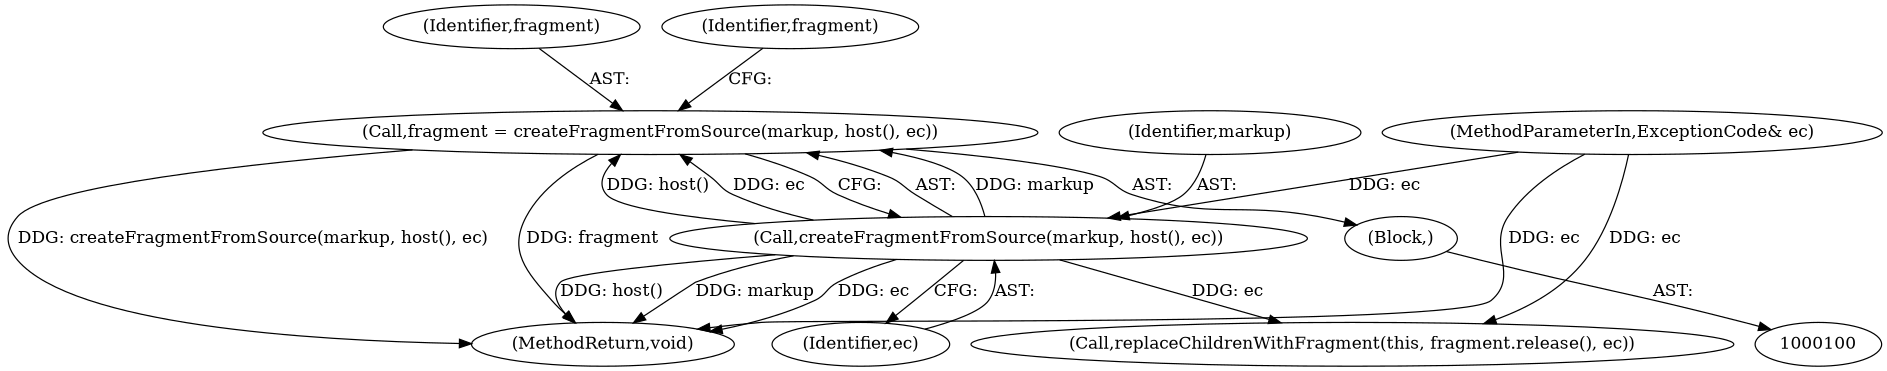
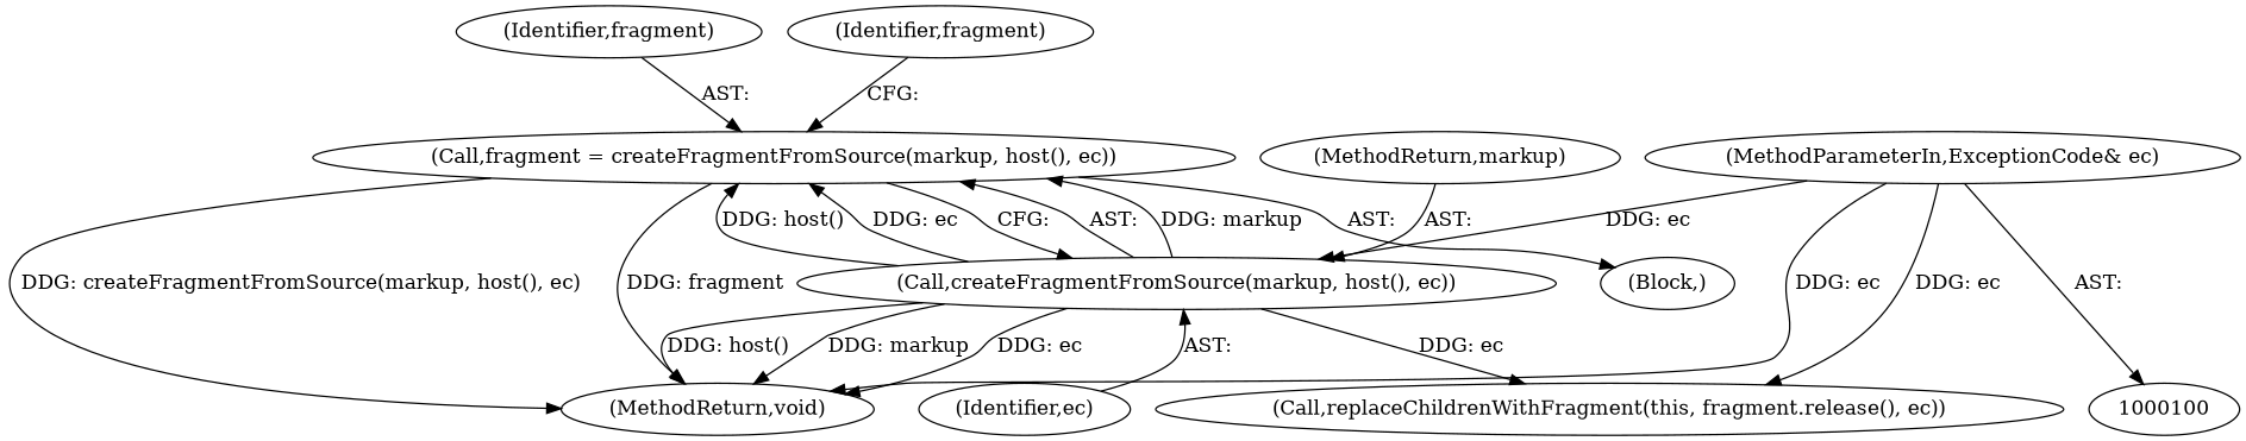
  digraph {
    fontname="DejaVu Serif"
    node [fontname="DejaVu Serif"]
    edge [fontname="DejaVu Serif"]
    n1 [label="(Call,fragment = createFragmentFromSource(markup, host(), ec))"]
    n2 [label="(Call,createFragmentFromSource(markup, host(), ec))"]
    n3 [label="(MethodReturn,void)"]
    n4 [label="(Block,)"]
    n5 [label="(Call,replaceChildrenWithFragment(this, fragment.release(), ec))"]
    n6 [label="(Identifier,ec)"]
    n7 [label="(MethodParameterIn,ExceptionCode& ec)"]
    1000100
    n9 [label="(Identifier,fragment)"]
    n10 [label="(Identifier,fragment)"]
-   n11 [label="(Identifier,markup)"]
+   n11 [label="(MethodReturn,markup)"]
    n1 -> n2 [label="CFG: "]
    n1 -> n3 [label="DDG: createFragmentFromSource(markup, host(), ec)"]
    n1 -> n3 [label="DDG: fragment"]
    n1 -> n4 [label="AST: "]
    n2 -> n1 [label="AST: "]
    n2 -> n1 [label="DDG: markup"]
    n2 -> n1 [label="DDG: host()"]
    n2 -> n1 [label="DDG: ec"]
    n2 -> n3 [label="DDG: markup"]
    n2 -> n3 [label="DDG: ec"]
    n2 -> n3 [label="DDG: host()"]
    n2 -> n5 [label="DDG: ec"]
-   n2 -> n6 [label="CFG: "]
    n6 -> n2 [label="AST: "]
    n7 -> n2 [label="DDG: ec"]
    n7 -> n3 [label="DDG: ec"]
    n7 -> n5 [label="DDG: ec"]
-   n4 -> 1000100 [label="AST: "]
+   n7 -> 1000100 [label="AST: "]
    n9 -> n1 [label="AST: "]
    n10 -> n1 [label="CFG: "]
    n11 -> n2 [label="AST: "]
  }
